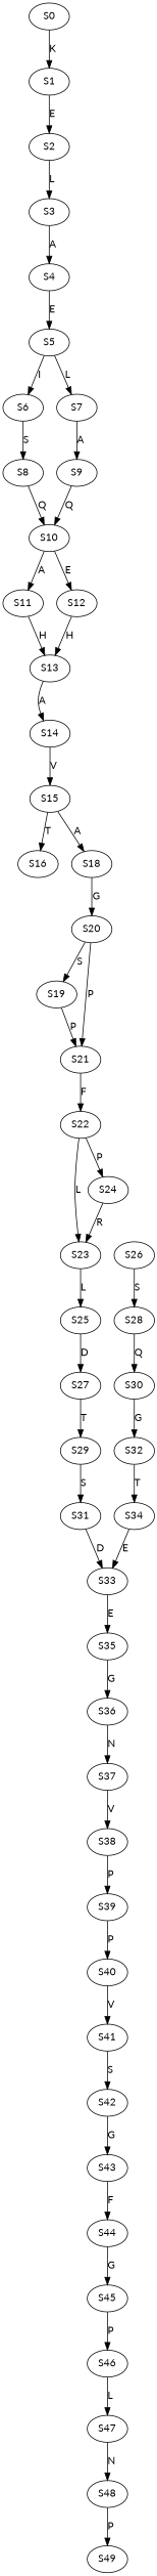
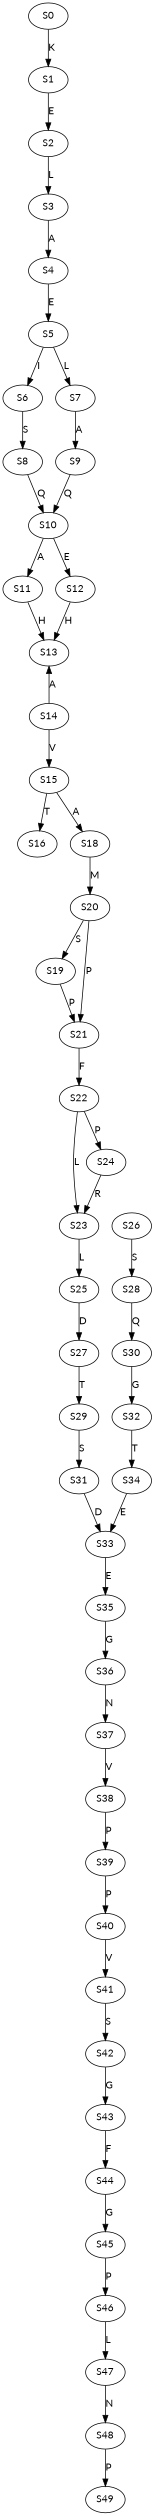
  strict digraph {
    fontname=Lato
    node [fontname=Lato]
    edge [fontname=Lato]
    S0
    S1
    S2
    S3
    S4
    S5
    S6
    S7
    S8
    S9
    S10
    S11
    S12
    S13
    S14
    S15
    S16
    S18
    S20
    S19
    S21
    S22
    S23
    S24
    S25
    S27
    S26
    S28
    S29
    S30
    S31
    S32
    S33
    S34
    S35
    S36
    S37
    S38
    S39
    S40
    S41
    S42
    S43
    S44
    S45
    S46
    S47
    S48
    S49
    S0 -> S1 [label=K]
    S1 -> S2 [label=E]
    S2 -> S3 [label=L]
    S3 -> S4 [label=A]
    S4 -> S5 [label=E]
    S5 -> S6 [label=I]
    S5 -> S7 [label=L]
    S6 -> S8 [label=S]
    S7 -> S9 [label=A]
    S8 -> S10 [label=Q]
    S9 -> S10 [label=Q]
    S10 -> S11 [label=A]
    S10 -> S12 [label=E]
    S11 -> S13 [label=H]
    S12 -> S13 [label=H]
-   S13 -> S14 [label=A]
+   S14 -> S13 [label=A]
    S14 -> S15 [label=V]
    S15 -> S16 [label=T]
    S15 -> S18 [label=A]
-   S18 -> S20 [label=G]
+   S18 -> S20 [label=M]
    S20 -> S19 [label=S]
    S20 -> S21 [label=P]
    S19 -> S21 [label=P]
    S21 -> S22 [label=F]
    S22 -> S23 [label=L]
    S22 -> S24 [label=P]
    S23 -> S25 [label=L]
    S24 -> S23 [label=R]
    S25 -> S27 [label=D]
    S27 -> S29 [label=T]
    S26 -> S28 [label=S]
    S28 -> S30 [label=Q]
    S29 -> S31 [label=S]
    S30 -> S32 [label=G]
    S31 -> S33 [label=D]
    S32 -> S34 [label=T]
    S33 -> S35 [label=E]
    S34 -> S33 [label=E]
    S35 -> S36 [label=G]
    S36 -> S37 [label=N]
    S37 -> S38 [label=V]
    S38 -> S39 [label=P]
    S39 -> S40 [label=P]
    S40 -> S41 [label=V]
    S41 -> S42 [label=S]
    S42 -> S43 [label=G]
    S43 -> S44 [label=F]
    S44 -> S45 [label=G]
    S45 -> S46 [label=P]
    S46 -> S47 [label=L]
    S47 -> S48 [label=N]
    S48 -> S49 [label=P]
  }
